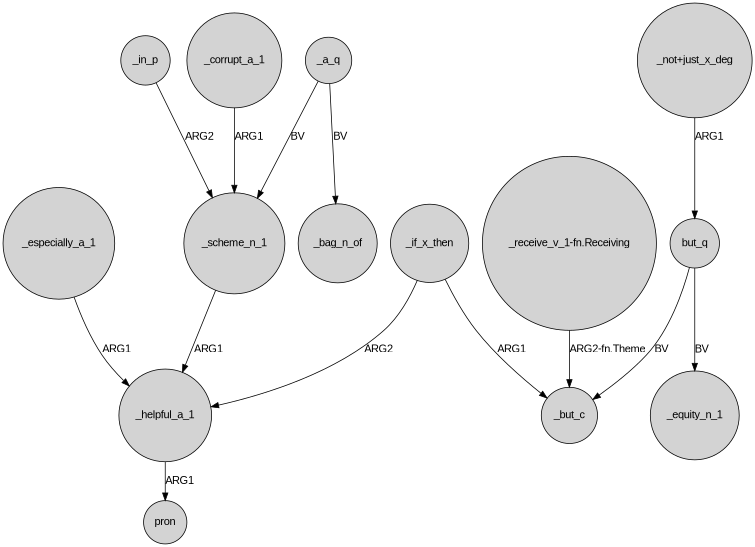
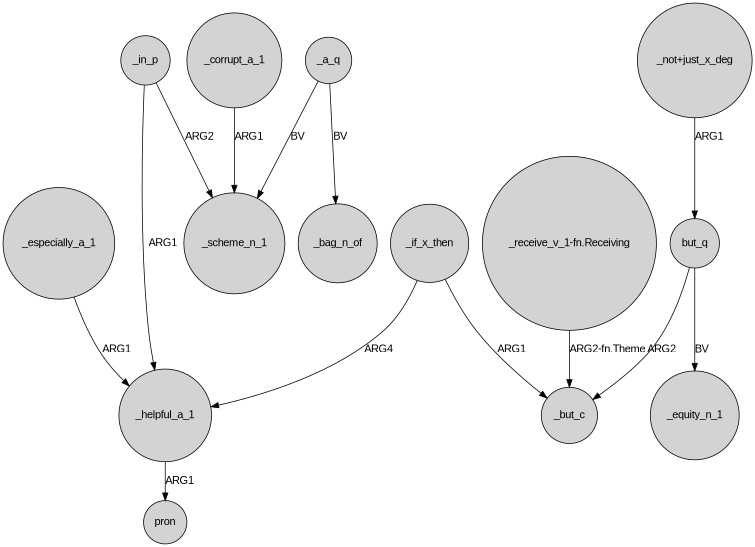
  digraph {
    fontname="Liberation Sans"
    node [fontname="Liberation Sans" shape=circle style=filled]
    edge [fontname="Liberation Sans"]
    n1 [label=but_q]
    _but_c
    _equity_n_1
    _corrupt_a_1
    _scheme_n_1
    _in_p
    _helpful_a_1
    pron
    _if_x_then
    "_receive_v_1-fn.Receiving"
    "_not+just_x_deg"
    _a_q
    _bag_n_of
    _especially_a_1
-   n1 -> _but_c [label=BV]
+   n1 -> _but_c [label=ARG2]
    n1 -> _equity_n_1 [label=BV]
    _corrupt_a_1 -> _scheme_n_1 [label=ARG1]
    _in_p -> _scheme_n_1 [label=ARG2]
-   _scheme_n_1 -> _helpful_a_1 [label=ARG1]
+   _in_p -> _helpful_a_1 [label=ARG1]
    _helpful_a_1 -> pron [label=ARG1]
    _if_x_then -> _but_c [label=ARG1]
-   _if_x_then -> _helpful_a_1 [label=ARG2]
+   _if_x_then -> _helpful_a_1 [label=ARG4]
    "_receive_v_1-fn.Receiving" -> _but_c [label="ARG2-fn.Theme"]
    "_not+just_x_deg" -> n1 [label=ARG1]
    _a_q -> _scheme_n_1 [label=BV]
    _a_q -> _bag_n_of [label=BV]
    _especially_a_1 -> _helpful_a_1 [label=ARG1]
  }
